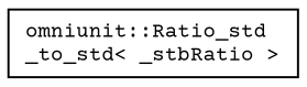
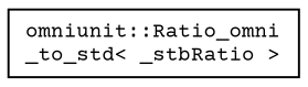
  digraph {
    rankdir=LR
    fontname="Courier Prime"
-   n1 [color=black fillcolor=white fontname="Courier Prime" fontsize=10 height=0.2 label="omniunit::Ratio_std\l_to_std\< _stbRatio \>" shape=record style=filled width=0.4]
+   n1 [color=black fillcolor=white fontname="Courier Prime" fontsize=10 height=0.2 label="omniunit::Ratio_omni\l_to_std\< _stbRatio \>" shape=record style=filled width=0.4]
  }
